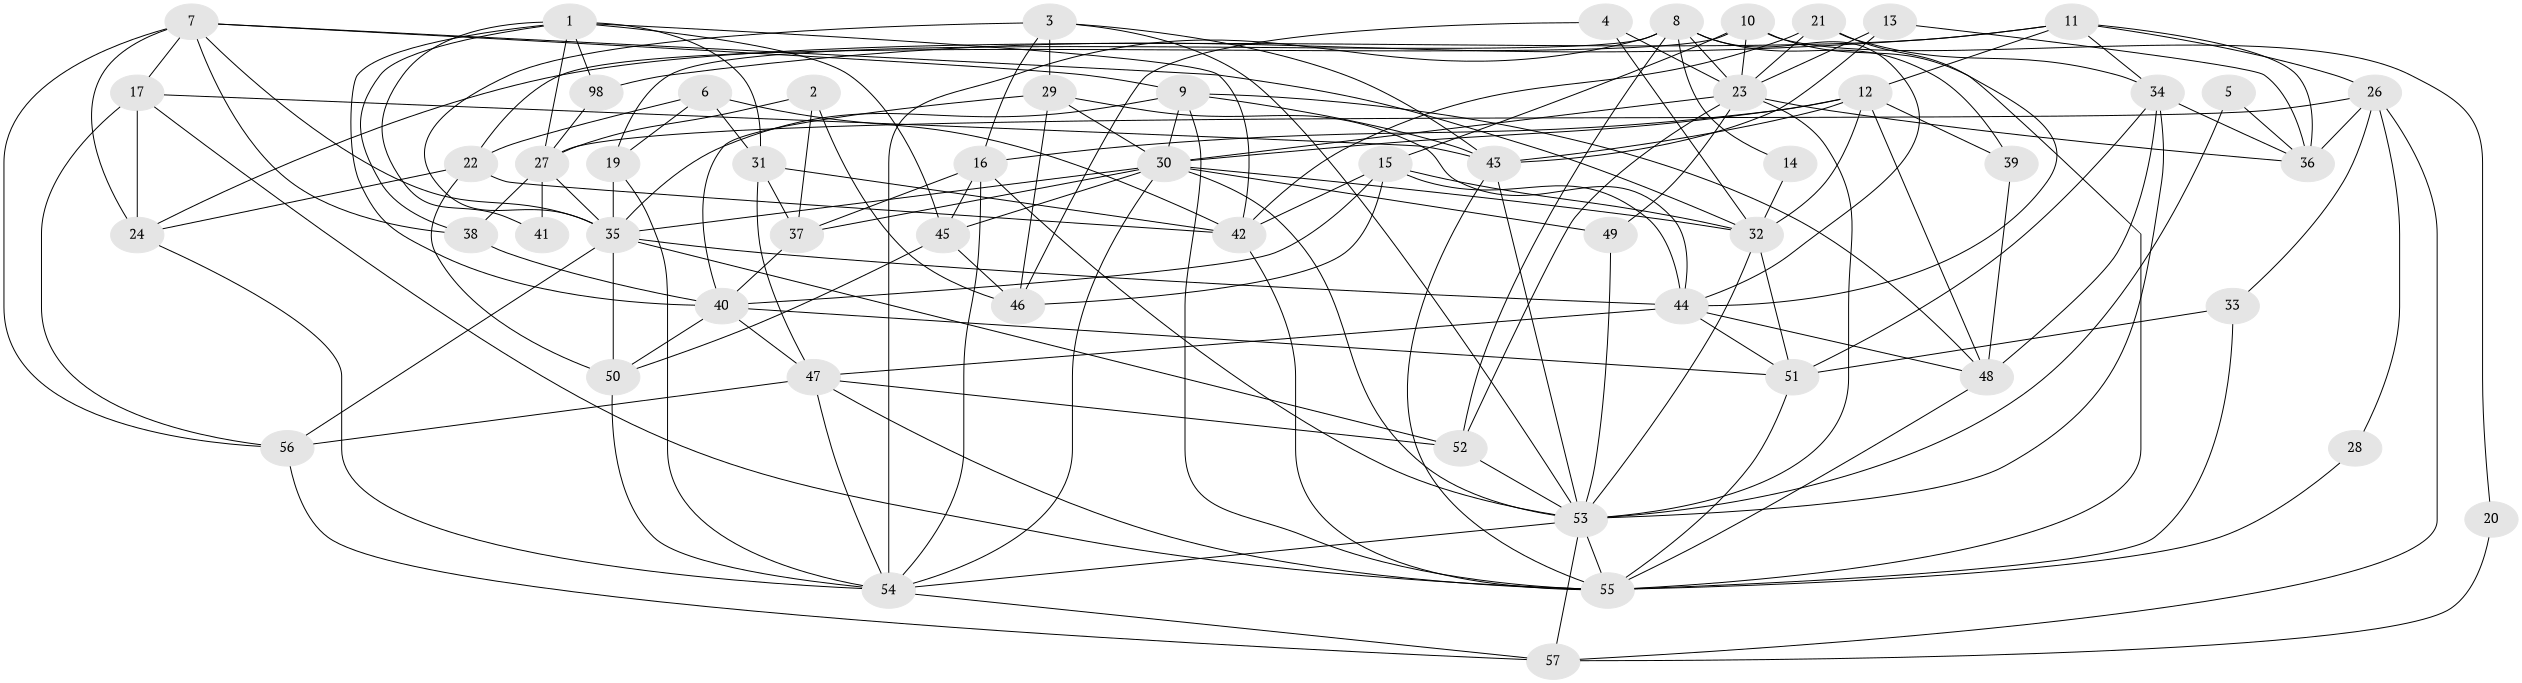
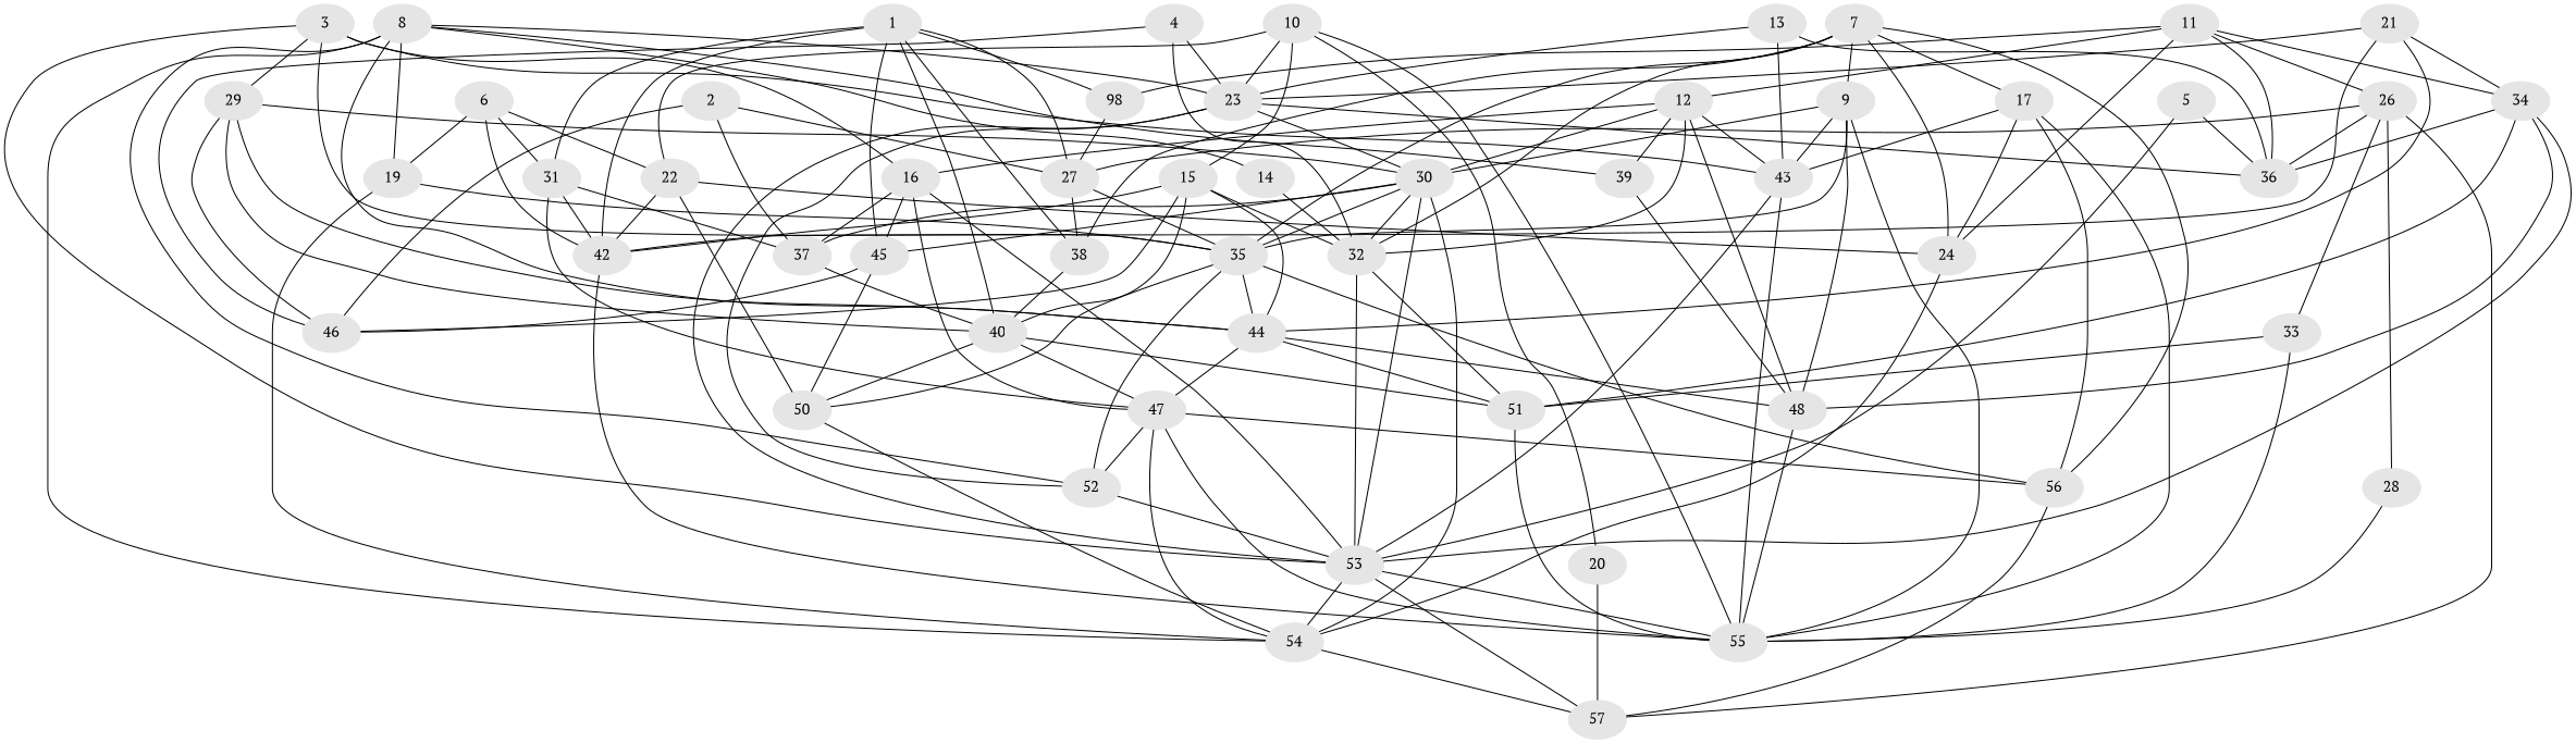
  graph {
    fontname="PT Serif"
    node [color=gray90 fontname="PT Serif" style=filled]
    edge [fontname="PT Serif" weight=1.0]
    n1 [label=98]
    1
    27
    31
    38
    40
-   41
    42
    45
    35
    37
    47
    50
    51
    55
    46
    2
    3
    16
    29
    43
    53
    54
    44
    30
    56
    52
    57
    4
    23
    32
    36
-   49
    5
    6
    19
    22
    24
    7
    9
    17
    48
    8
    14
    39
    10
    15
    20
    11
    12
    26
    34
    28
    33
    13
    21
    n1 -- 27
    1 -- n1
    1 -- 27
    1 -- 31
    1 -- 38
    1 -- 40
-   1 -- 41
    1 -- 42
    1 -- 45
    27 -- 38
-   27 -- 41
    27 -- 35
    31 -- 42
    31 -- 37
    31 -- 47
    38 -- 40
    40 -- 47
    40 -- 50
    40 -- 51
    42 -- 55
    45 -- 50
    45 -- 46
    35 -- 50
    35 -- 44
    35 -- 56
    35 -- 52
    37 -- 40
    47 -- 55
    47 -- 54
    47 -- 56 [weight=2.0]
    47 -- 52
    50 -- 54
    51 -- 55
    2 -- 27
    2 -- 37
    2 -- 46
    3 -- 35
    3 -- 16
    3 -- 29
    3 -- 43
    3 -- 53
    16 -- 45
    16 -- 37
    16 -- 53
-   16 -- 54
+   16 -- 47
    29 -- 40
    29 -- 46
    29 -- 44
    29 -- 30
    43 -- 55
    43 -- 53
    53 -- 55
    53 -- 54
    53 -- 57
    54 -- 57
    44 -- 47
    44 -- 51
    44 -- 48
    30 -- 45
    30 -- 35
    30 -- 37
    30 -- 53
    30 -- 54
    30 -- 32
-   30 -- 49
    56 -- 57
    52 -- 53
    4 -- 46
    4 -- 23
    4 -- 32
    23 -- 53
    23 -- 30
    23 -- 52
    23 -- 36
-   23 -- 49
    32 -- 51
    32 -- 53
-   49 -- 53
    5 -- 53
    5 -- 36
    6 -- 31
    6 -- 42
    6 -- 19
    6 -- 22
    19 -- 35
    19 -- 54
    22 -- 42
    22 -- 50
    22 -- 24
    24 -- 54
    7 -- 38
    7 -- 35
    7 -- 56
    7 -- 32
    7 -- 24
    7 -- 9
    7 -- 17
    9 -- 35
    9 -- 55
    9 -- 43
    9 -- 30
    9 -- 48
    17 -- 55
    17 -- 43
    17 -- 56
    17 -- 24
    48 -- 55
    8 -- 54
    8 -- 44
    8 -- 52
    8 -- 23
    8 -- 19
    8 -- 14
    8 -- 39
    14 -- 32
    39 -- 48
    10 -- 55
    10 -- 23
    10 -- 22
    10 -- 15
    10 -- 20
    15 -- 40
    15 -- 42
    15 -- 46
    15 -- 44
    15 -- 32
    20 -- 57
    11 -- n1
    11 -- 36
    11 -- 24
    11 -- 12
    11 -- 26
    11 -- 34
    12 -- 16
    12 -- 43
    12 -- 30
    12 -- 32
    12 -- 48
    12 -- 39
    26 -- 27
    26 -- 57
    26 -- 36
    26 -- 28
    26 -- 33
    34 -- 51
    34 -- 53
    34 -- 36
    34 -- 48
    28 -- 55
    33 -- 51
    33 -- 55
    13 -- 43
    13 -- 23
    13 -- 36
    21 -- 42
    21 -- 44
    21 -- 23
    21 -- 34
  }
